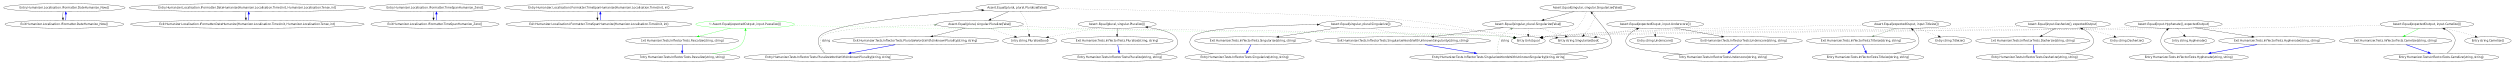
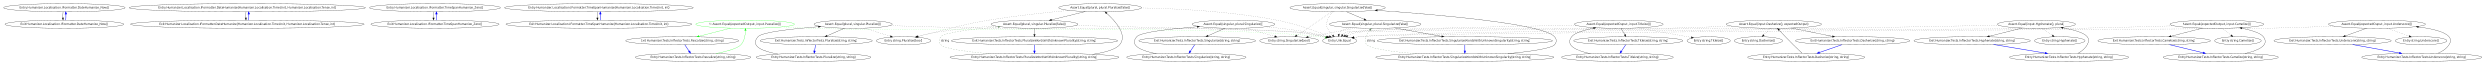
  digraph {
    fontname=Ubuntu
    node [cluster="Humanizer.Tests.InflectorTests.PluralizeWordsWithUnknownPlurality(string, string)" fontname=Ubuntu span="9-9"]
    edge [fontname=Ubuntu style=solid]
    n1 [cluster="Humanizer.Localisation.IFormatter.DateHumanize_Now()" label="Entry Humanizer.Localisation.IFormatter.DateHumanize_Now()"]
    n2 [cluster="Humanizer.Localisation.IFormatter.DateHumanize_Now()" label="Exit Humanizer.Localisation.IFormatter.DateHumanize_Now()"]
    n3 [cluster="Humanizer.Localisation.IFormatter.DateHumanize(Humanizer.Localisation.TimeUnit, Humanizer.Localisation.Tense, int)" label="Entry Humanizer.Localisation.IFormatter.DateHumanize(Humanizer.Localisation.TimeUnit, Humanizer.Localisation.Tense, int)" span="10-10"]
    n4 [cluster="Humanizer.Localisation.IFormatter.DateHumanize(Humanizer.Localisation.TimeUnit, Humanizer.Localisation.Tense, int)" label="Exit Humanizer.Localisation.IFormatter.DateHumanize(Humanizer.Localisation.TimeUnit, Humanizer.Localisation.Tense, int)" span="10-10"]
    n5 [cluster="Humanizer.Localisation.IFormatter.TimeSpanHumanize_Zero()" label="Entry Humanizer.Localisation.IFormatter.TimeSpanHumanize_Zero()" span="12-12"]
    n6 [cluster="Humanizer.Localisation.IFormatter.TimeSpanHumanize_Zero()" label="Exit Humanizer.Localisation.IFormatter.TimeSpanHumanize_Zero()" span="12-12"]
    n7 [cluster="Humanizer.Localisation.IFormatter.TimeSpanHumanize(Humanizer.Localisation.TimeUnit, int)" label="Entry Humanizer.Localisation.IFormatter.TimeSpanHumanize(Humanizer.Localisation.TimeUnit, int)" span="13-13"]
    n8 [cluster="Humanizer.Localisation.IFormatter.TimeSpanHumanize(Humanizer.Localisation.TimeUnit, int)" label="Exit Humanizer.Localisation.IFormatter.TimeSpanHumanize(Humanizer.Localisation.TimeUnit, int)" span="13-13"]
    n9 [cluster="Humanizer.Tests.InflectorTests.Pascalize(string, string)" color=green community=0 label="1: Assert.Equal(expectedOutput, input.Pascalize())" span="106-106"]
    n10 [cluster="Humanizer.Tests.InflectorTests.Pascalize(string, string)" label="Exit Humanizer.Tests.InflectorTests.Pascalize(string, string)" span="104-104"]
    n11 [cluster="Unk.Equal" label="Entry Unk.Equal" span=""]
    n12 [cluster="Humanizer.Tests.InflectorTests.Pascalize(string, string)" label="Entry Humanizer.Tests.InflectorTests.Pascalize(string, string)" span="104-104"]
    n13 [cluster="Humanizer.Tests.InflectorTests.Pluralize(string, string)" label="Assert.Equal(plural, singular.Pluralize())" span="37-37"]
    n14 [cluster="Humanizer.Tests.InflectorTests.Pluralize(string, string)" label="Exit Humanizer.Tests.InflectorTests.Pluralize(string, string)" span="35-35"]
    n15 [cluster="string.Pluralize(bool)" label="Entry string.Pluralize(bool)" span="52-52"]
    n16 [cluster="Humanizer.Tests.InflectorTests.Pluralize(string, string)" label="Entry Humanizer.Tests.InflectorTests.Pluralize(string, string)" span="35-35"]
    n17 [label="Assert.Equal(plural, plural.Pluralize(false))" span="44-44"]
    n18 [label="Assert.Equal(plural, singular.Pluralize(false))" span="45-45"]
    n19 [label="Exit Humanizer.Tests.InflectorTests.PluralizeWordsWithUnknownPlurality(string, string)" span="42-42"]
    n20 [label="Entry Humanizer.Tests.InflectorTests.PluralizeWordsWithUnknownPlurality(string, string)" span="42-42"]
    n21 [cluster="Humanizer.Tests.InflectorTests.Singularize(string, string)" label="Assert.Equal(singular, plural.Singularize())" span="52-52"]
    n22 [cluster="Humanizer.Tests.InflectorTests.Singularize(string, string)" label="Exit Humanizer.Tests.InflectorTests.Singularize(string, string)" span="50-50"]
    n23 [cluster="string.Singularize(bool)" label="Entry string.Singularize(bool)" span="75-75"]
    n24 [cluster="Humanizer.Tests.InflectorTests.Singularize(string, string)" label="Entry Humanizer.Tests.InflectorTests.Singularize(string, string)" span="50-50"]
    n25 [cluster="Humanizer.Tests.InflectorTests.SingularizeWordsWithUnknownSingularity(string, string)" label="Assert.Equal(singular, singular.Singularize(false))" span="59-59"]
    n26 [cluster="Humanizer.Tests.InflectorTests.SingularizeWordsWithUnknownSingularity(string, string)" label="Assert.Equal(singular, plural.Singularize(false))" span="60-60"]
    n27 [cluster="Humanizer.Tests.InflectorTests.SingularizeWordsWithUnknownSingularity(string, string)" label="Exit Humanizer.Tests.InflectorTests.SingularizeWordsWithUnknownSingularity(string, string)" span="57-57"]
    n28 [cluster="Humanizer.Tests.InflectorTests.SingularizeWordsWithUnknownSingularity(string, string)" label="Entry Humanizer.Tests.InflectorTests.SingularizeWordsWithUnknownSingularity(string, string)" span="57-57"]
    n29 [cluster="Humanizer.Tests.InflectorTests.Titleize(string, string)" label="Assert.Equal(expectedOuput, input.Titleize())" span="73-73"]
    n30 [cluster="Humanizer.Tests.InflectorTests.Titleize(string, string)" label="Exit Humanizer.Tests.InflectorTests.Titleize(string, string)" span="71-71"]
    n31 [cluster="string.Titleize()" label="Entry string.Titleize()" span="85-85"]
    n32 [cluster="Humanizer.Tests.InflectorTests.Titleize(string, string)" label="Entry Humanizer.Tests.InflectorTests.Titleize(string, string)" span="71-71"]
    n33 [cluster="Humanizer.Tests.InflectorTests.Dasherize(string, string)" label="Assert.Equal(input.Dasherize(), expectedOutput)" span="83-83"]
    n34 [cluster="Humanizer.Tests.InflectorTests.Dasherize(string, string)" label="Exit Humanizer.Tests.InflectorTests.Dasherize(string, string)" span="81-81"]
    n35 [cluster="string.Dasherize()" label="Entry string.Dasherize()" span="128-128"]
    n36 [cluster="Humanizer.Tests.InflectorTests.Dasherize(string, string)" label="Entry Humanizer.Tests.InflectorTests.Dasherize(string, string)" span="81-81"]
-   n37 [cluster="Humanizer.Tests.InflectorTests.Hyphenate(string, string)" label="Assert.Equal(input.Hyphenate(), expectedOutput)" span="93-93"]
+   n37 [cluster="Humanizer.Tests.InflectorTests.Hyphenate(string, string)" label="Assert.Equal(input.Hyphenate(), plural)" span="93-93"]
    n38 [cluster="Humanizer.Tests.InflectorTests.Hyphenate(string, string)" label="Exit Humanizer.Tests.InflectorTests.Hyphenate(string, string)" span="91-91"]
    n39 [cluster="string.Hyphenate()" label="Entry string.Hyphenate()" span="138-138"]
    n40 [cluster="Humanizer.Tests.InflectorTests.Hyphenate(string, string)" label="Entry Humanizer.Tests.InflectorTests.Hyphenate(string, string)" span="91-91"]
    n41 [cluster="Humanizer.Tests.InflectorTests.Camelize(string, string)" label="Assert.Equal(expectedOutput, input.Camelize())" span="120-120"]
    n42 [cluster="Humanizer.Tests.InflectorTests.Camelize(string, string)" label="Exit Humanizer.Tests.InflectorTests.Camelize(string, string)" span="118-118"]
    n43 [cluster="string.Camelize()" label="Entry string.Camelize()" span="105-105"]
    n44 [cluster="Humanizer.Tests.InflectorTests.Camelize(string, string)" label="Entry Humanizer.Tests.InflectorTests.Camelize(string, string)" span="118-118"]
    n45 [cluster="Humanizer.Tests.InflectorTests.Underscore(string, string)" label="Assert.Equal(expectedOuput, input.Underscore())" span="133-133"]
    n46 [cluster="Humanizer.Tests.InflectorTests.Underscore(string, string)" label="Exit Humanizer.Tests.InflectorTests.Underscore(string, string)" span="131-131"]
    n47 [cluster="string.Underscore()" label="Entry string.Underscore()" span="116-116"]
    n48 [cluster="Humanizer.Tests.InflectorTests.Underscore(string, string)" label="Entry Humanizer.Tests.InflectorTests.Underscore(string, string)" span="131-131"]
    n1 -> n2
    n2 -> n1 [color=blue style=bold]
    n3 -> n4
    n4 -> n3 [color=blue style=bold]
    n5 -> n6
    n6 -> n5 [color=blue style=bold]
    n7 -> n8
    n8 -> n7 [color=blue style=bold]
    n9 -> n10 [color=green]
    n9 -> n11 [color=green style=dotted]
    n10 -> n12 [color=blue style=bold]
    n12 -> n9 [color=green]
+   n13 -> n11 [style=dotted]
    n13 -> n14
    n13 -> n15 [style=dotted]
    n14 -> n16 [color=blue style=bold]
    n16 -> n13
    n17 -> n11 [style=dotted]
    n17 -> n15 [style=dotted]
    n17 -> n18
    n18 -> n11 [style=dotted]
    n18 -> n15 [style=dotted]
    n18 -> n19
    n19 -> n20 [color=blue style=bold]
    n20 -> n17
    n20 -> n18 [color=darkseagreen4 label=string style=dashed]
    n21 -> n11 [style=dotted]
    n21 -> n22
    n21 -> n23 [style=dotted]
    n22 -> n24 [color=blue style=bold]
    n24 -> n21
    n25 -> n11 [style=dotted]
    n25 -> n23 [style=dotted]
    n25 -> n26
    n26 -> n11 [style=dotted]
    n26 -> n23 [style=dotted]
    n26 -> n27
    n27 -> n28 [color=blue style=bold]
    n28 -> n25
    n28 -> n26 [color=darkseagreen4 label=string style=dashed]
    n29 -> n11 [style=dotted]
-   n29 -> n30 [color=darkseagreen4]
+   n29 -> n30
    n29 -> n31 [style=dotted]
    n30 -> n32 [color=blue style=bold]
    n32 -> n29
    n33 -> n11 [style=dotted]
    n33 -> n34
    n33 -> n35 [style=dotted]
    n34 -> n36 [color=blue style=bold]
    n36 -> n33
    n37 -> n11 [style=dotted]
    n37 -> n38
    n37 -> n39 [style=dotted]
    n38 -> n40 [color=blue style=bold]
    n40 -> n37
    n41 -> n11 [style=dotted]
-   n41 -> n42 [color=green]
+   n41 -> n42
    n41 -> n43 [style=dotted]
    n42 -> n44 [color=blue style=bold]
    n44 -> n41
-   n45 -> n23 [style=dotted]
+   n45 -> n11 [style=dotted]
    n45 -> n46
    n45 -> n47 [style=dotted]
    n46 -> n48 [color=blue style=bold]
    n48 -> n45
  }
